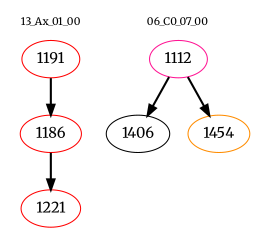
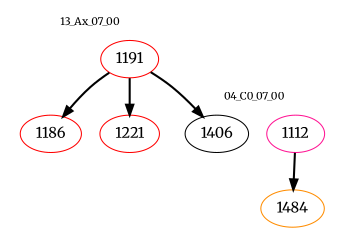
  digraph {
    fontname=Merriweather
    node [color=red fontname=Merriweather]
    edge [color=black fontname=Merriweather style=bold]
    n1 [label=1191]
    n2 [label=1186]
    n3 [label=1221]
    n4 [color=deeppink label=1112]
    n5 [color=black label=1406]
-   n6 [color=darkorange label=1454]
+   n6 [color=darkorange label=1484]
    subgraph cluster_1 {
      color=white
      fontsize=10
-     label="13_Ax_01_00"
+     label="13_Ax_07_00"
      n1
      n2
      n3
    }
    subgraph cluster_2 {
      color=white
      fontsize=10
-     label="06_C0_07_00"
+     label="04_C0_07_00"
      n4
      n5
      n6
    }
    n1 -> n2
-   n2 -> n3
-   n4 -> n5
+   n1 -> n3
+   n1 -> n5
    n4 -> n6
  }
